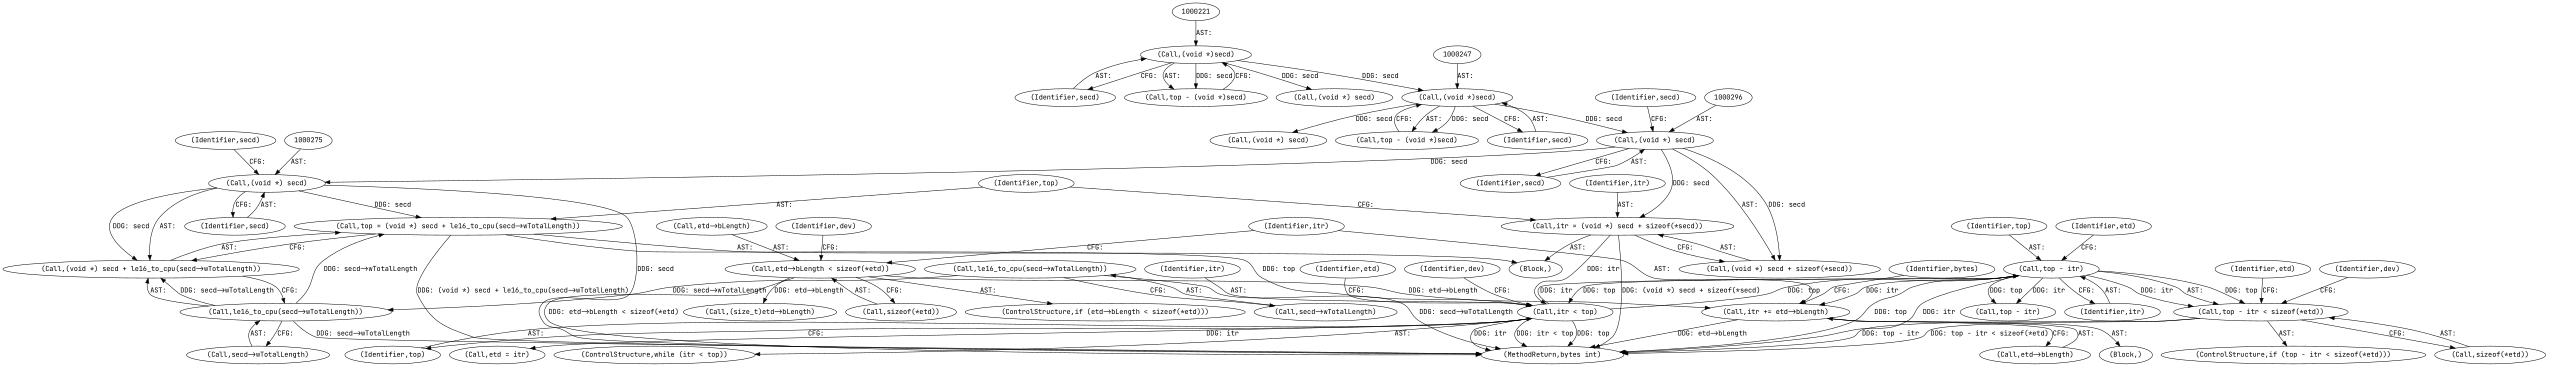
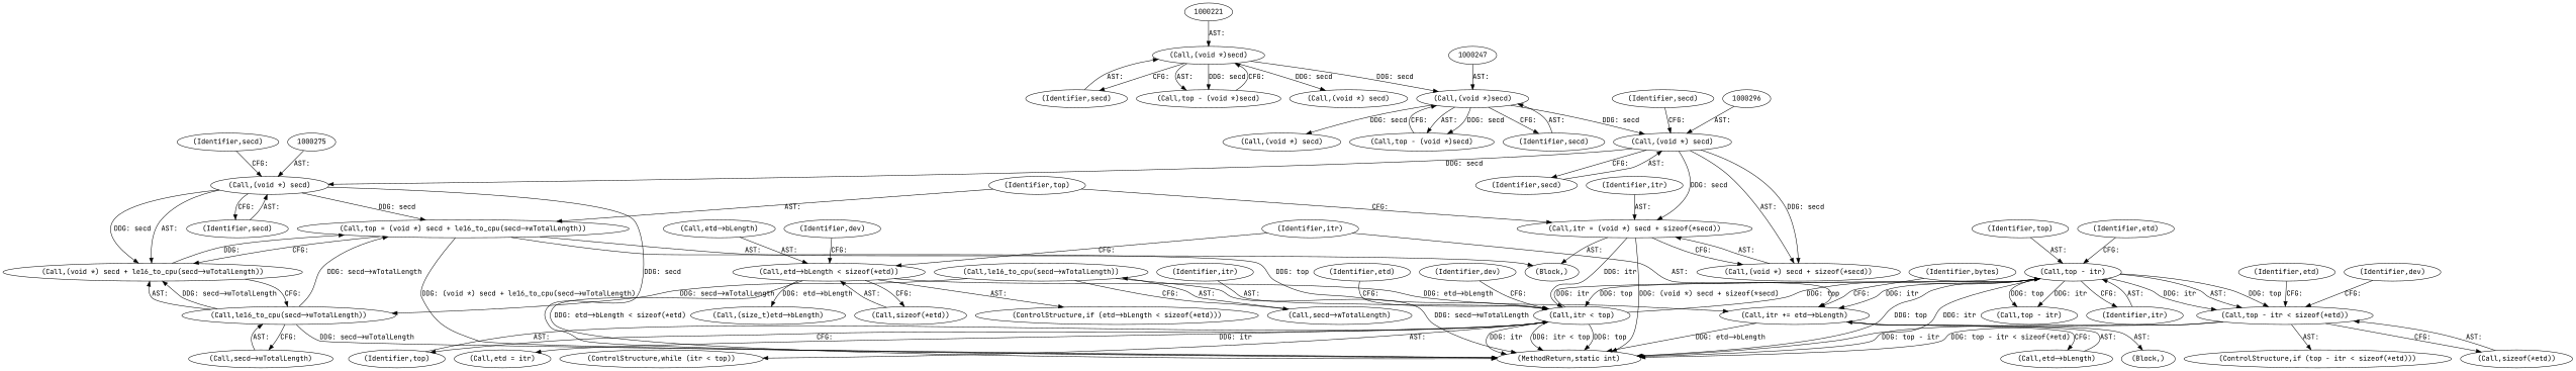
  digraph {
    fontname="JetBrains Mono"
    node [fontname="JetBrains Mono"]
    edge [fontname="JetBrains Mono"]
    n1 [label="(Call,top - itr < sizeof(*etd))"]
-   n2 [label="(MethodReturn,bytes int)"]
+   n2 [label="(MethodReturn,static int)"]
    n3 [label="(ControlStructure,if (top - itr < sizeof(*etd)))"]
    n4 [label="(Call,sizeof(*etd))"]
    n5 [label="(Call,top - itr)"]
    n6 [label="(Call,itr < top)"]
    n7 [label="(Call,itr += etd->bLength)"]
    n8 [label="(Call,top - itr)"]
    n9 [label="(Identifier,itr)"]
    n10 [label="(Call,etd = itr)"]
    n11 [label="(ControlStructure,while (itr < top))"]
    n12 [label="(Identifier,top)"]
    n13 [label="(Block,)"]
    n14 [label="(Call,etd->bLength)"]
    n15 [label="(Call,etd->bLength < sizeof(*etd))"]
    n16 [label="(Call,(size_t)etd->bLength)"]
    n17 [label="(Call,sizeof(*etd))"]
    n18 [label="(ControlStructure,if (etd->bLength < sizeof(*etd)))"]
    n19 [label="(Call,itr = (void *) secd + sizeof(*secd))"]
    n20 [label="(Call,(void *) secd + sizeof(*secd))"]
    n21 [label="(Block,)"]
    n22 [label="(Call,(void *) secd)"]
    n23 [label="(Call,(void *) secd)"]
    n24 [label="(Identifier,secd)"]
    n25 [label="(Call,top = (void *) secd + le16_to_cpu(secd->wTotalLength))"]
    n26 [label="(Call,(void *) secd + le16_to_cpu(secd->wTotalLength))"]
    n27 [label="(Identifier,secd)"]
    n28 [label="(Call,(void *)secd)"]
    n29 [label="(Call,(void *) secd)"]
    n30 [label="(Identifier,secd)"]
    n31 [label="(Call,top - (void *)secd)"]
    n32 [label="(Call,(void *)secd)"]
    n33 [label="(Identifier,secd)"]
    n34 [label="(Call,(void *) secd)"]
    n35 [label="(Call,top - (void *)secd)"]
    n36 [label="(Call,le16_to_cpu(secd->wTotalLength))"]
    n37 [label="(Call,secd->wTotalLength)"]
    n38 [label="(Call,le16_to_cpu(secd->wTotalLength))"]
    n39 [label="(Call,secd->wTotalLength)"]
    n40 [label="(Identifier,secd)"]
    n41 [label="(Call,etd->bLength)"]
    n42 [label="(Identifier,secd)"]
    n43 [label="(Identifier,dev)"]
    n44 [label="(Identifier,itr)"]
    n45 [label="(Identifier,top)"]
    n46 [label="(Identifier,bytes)"]
    n47 [label="(Identifier,etd)"]
    n48 [label="(Identifier,top)"]
    n49 [label="(Identifier,itr)"]
    n50 [label="(Identifier,etd)"]
    n51 [label="(Identifier,itr)"]
    n52 [label="(Identifier,etd)"]
    n53 [label="(Identifier,dev)"]
    n54 [label="(Identifier,dev)"]
    n55 [label=1000296]
    1000247
    1000221
    1000275
    n1 -> n2 [label="DDG: top - itr < sizeof(*etd)"]
    n1 -> n2 [label="DDG: top - itr"]
    n1 -> n3 [label="AST: "]
    n1 -> n4 [label="CFG: "]
    n4 -> n1 [label="AST: "]
    n5 -> n1 [label="AST: "]
    n5 -> n1 [label="DDG: top"]
    n5 -> n1 [label="DDG: itr"]
    n5 -> n2 [label="DDG: top"]
    n5 -> n2 [label="DDG: itr"]
    n5 -> n6 [label="DDG: top"]
    n5 -> n7 [label="DDG: itr"]
    n5 -> n8 [label="DDG: top"]
    n5 -> n8 [label="DDG: itr"]
    n5 -> n9 [label="CFG: "]
    n6 -> n2 [label="DDG: top"]
    n6 -> n2 [label="DDG: itr"]
    n6 -> n2 [label="DDG: itr < top"]
    n6 -> n5 [label="DDG: top"]
    n6 -> n5 [label="DDG: itr"]
    n6 -> n10 [label="DDG: itr"]
    n6 -> n11 [label="AST: "]
    n6 -> n12 [label="CFG: "]
    n7 -> n2 [label="DDG: etd->bLength"]
    n7 -> n13 [label="AST: "]
    n7 -> n14 [label="CFG: "]
    n9 -> n5 [label="AST: "]
    n12 -> n6 [label="AST: "]
    n14 -> n7 [label="AST: "]
    n15 -> n2 [label="DDG: etd->bLength < sizeof(*etd)"]
    n15 -> n7 [label="DDG: etd->bLength"]
    n15 -> n16 [label="DDG: etd->bLength"]
    n15 -> n17 [label="CFG: "]
    n15 -> n18 [label="AST: "]
    n17 -> n15 [label="AST: "]
    n19 -> n2 [label="DDG: (void *) secd + sizeof(*secd)"]
    n19 -> n6 [label="DDG: itr"]
    n19 -> n20 [label="CFG: "]
    n19 -> n21 [label="AST: "]
    n20 -> n19 [label="AST: "]
    n22 -> n19 [label="DDG: secd"]
    n22 -> n20 [label="AST: "]
    n22 -> n20 [label="DDG: secd"]
    n22 -> n23 [label="DDG: secd"]
    n22 -> n24 [label="CFG: "]
    n23 -> n2 [label="DDG: secd"]
    n23 -> n25 [label="DDG: secd"]
    n23 -> n26 [label="AST: "]
    n23 -> n26 [label="DDG: secd"]
    n23 -> n27 [label="CFG: "]
    n24 -> n22 [label="AST: "]
    n25 -> n2 [label="DDG: (void *) secd + le16_to_cpu(secd->wTotalLength)"]
    n25 -> n6 [label="DDG: top"]
    n25 -> n21 [label="AST: "]
    n25 -> n26 [label="CFG: "]
-   n26 -> n25 [label="AST: "]
+   n26 -> n25 [label="DDG: "]
    n26 -> n36 [label="CFG: "]
    n27 -> n23 [label="AST: "]
    n28 -> n22 [label="DDG: secd"]
    n28 -> n29 [label="DDG: secd"]
    n28 -> n30 [label="CFG: "]
    n28 -> n31 [label="AST: "]
    n28 -> n31 [label="DDG: secd"]
    n30 -> n28 [label="AST: "]
    n31 -> n28 [label="CFG: "]
    n32 -> n28 [label="DDG: secd"]
    n32 -> n33 [label="CFG: "]
    n32 -> n34 [label="DDG: secd"]
    n32 -> n35 [label="AST: "]
    n32 -> n35 [label="DDG: secd"]
    n33 -> n32 [label="AST: "]
    n35 -> n32 [label="CFG: "]
    n36 -> n2 [label="DDG: secd->wTotalLength"]
    n36 -> n25 [label="DDG: secd->wTotalLength"]
    n36 -> n26 [label="AST: "]
    n36 -> n26 [label="DDG: secd->wTotalLength"]
    n36 -> n37 [label="CFG: "]
    n37 -> n36 [label="AST: "]
    n38 -> n2 [label="DDG: secd->wTotalLength"]
    n38 -> n36 [label="DDG: secd->wTotalLength"]
    n38 -> n39 [label="CFG: "]
    n39 -> n38 [label="AST: "]
    n40 -> n23 [label="CFG: "]
    n41 -> n15 [label="AST: "]
    n42 -> n22 [label="CFG: "]
    n43 -> n1 [label="CFG: "]
    n44 -> n6 [label="AST: "]
    n45 -> n5 [label="AST: "]
    n46 -> n7 [label="CFG: "]
    n47 -> n6 [label="CFG: "]
    n48 -> n19 [label="CFG: "]
    n48 -> n25 [label="AST: "]
    n49 -> n19 [label="AST: "]
    n50 -> n1 [label="CFG: "]
    n51 -> n7 [label="AST: "]
    n51 -> n15 [label="CFG: "]
    n52 -> n5 [label="CFG: "]
    n53 -> n15 [label="CFG: "]
    n54 -> n6 [label="CFG: "]
    n55 -> n22 [label="AST: "]
    1000247 -> n28 [label="AST: "]
    1000221 -> n32 [label="AST: "]
    1000275 -> n23 [label="AST: "]
  }
